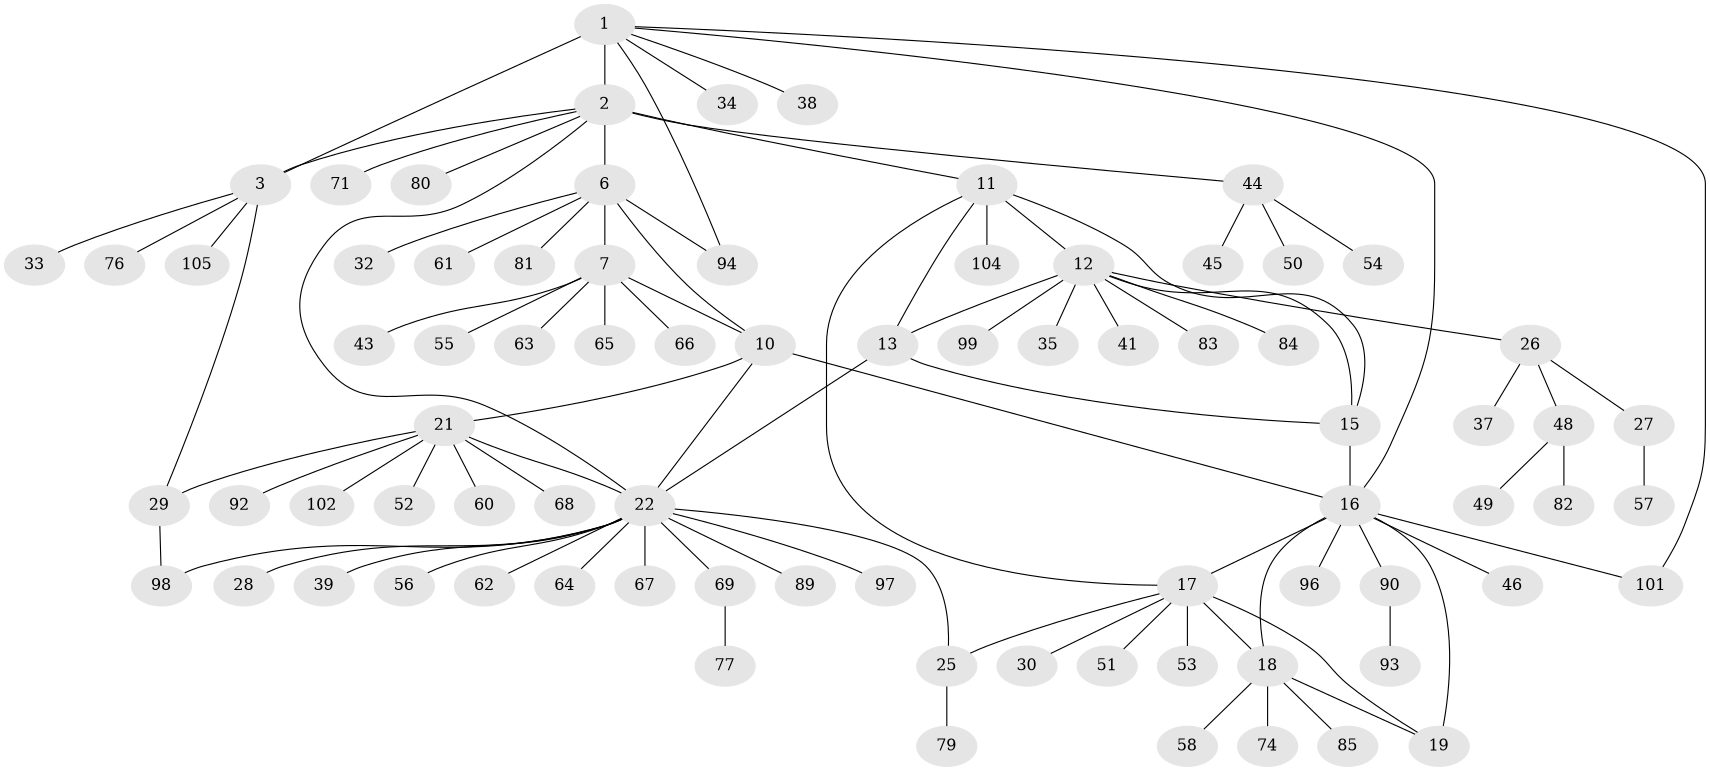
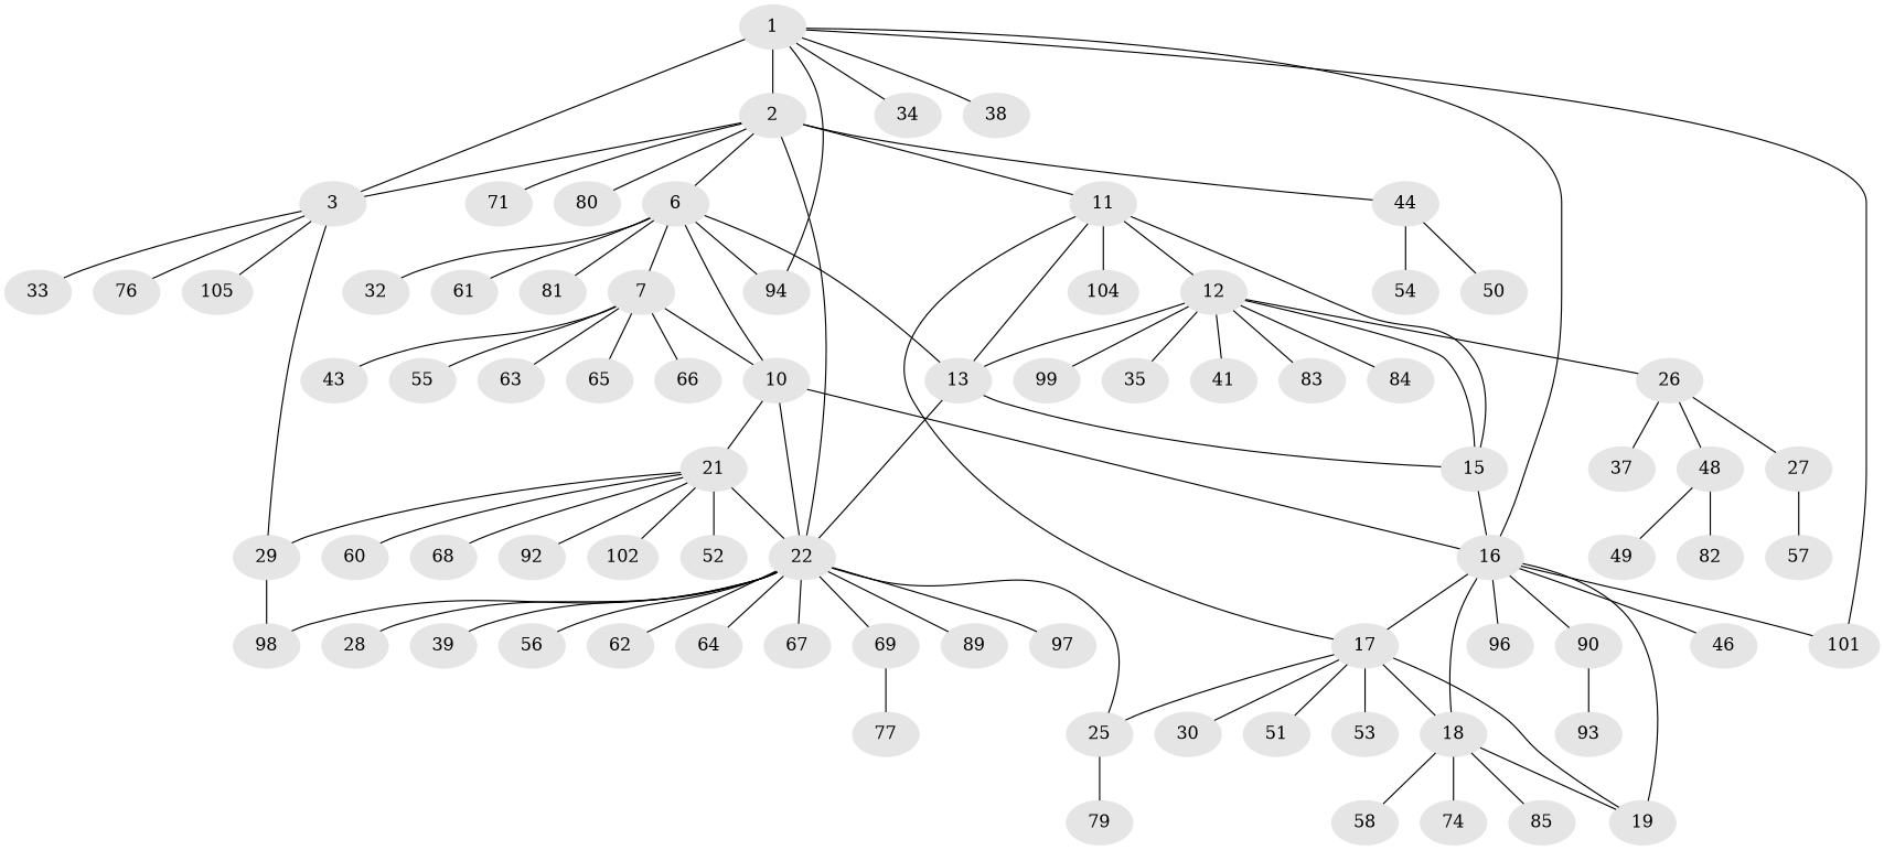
  graph {
    node [color=gray90 style=filled]
    1 [super="+5"]
    2 [super="+4"]
    3 [super="+75"]
    16 [super="+20"]
    34
    38
    n7 [label=94]
    101
    6 [super="+8"]
    11 [super="+47"]
    22 [super="+23"]
    44 [super="+95"]
    71
    80
    29
    33
    76
    105
    17 [super="+73"]
    18 [super="+40"]
    19 [super="+36"]
    46
    90 [super="+103"]
    96
    7 [super="+9"]
    10 [super="+31"]
    13 [super="+42"]
    32 [super="+78"]
    61
    81
    12 [super="+14"]
    15 [super="+86"]
    104
    25 [super="+70"]
    28
    39
    56
    62 [super="+94"]
    64
    67
    69 [super="+87"]
    89
    97
    98
-   45
    50
    54
    43
    55
    63 [super="+72"]
    65
    66
    21 [super="+24"]
    52
    60
    68
    92
    102
    26
    35
    41
    83
    84
    99
    30
    51
    53
    27
    37
    48 [super="+59"]
    58
    74
    85 [super="+88"]
    93
    79
    77
    57 [super="+100"]
    49
    82
    1 -- 2 [weight=4]
    1 -- 3 [weight=2]
    1 -- 16
    1 -- 34
    1 -- 38
    1 -- n7
    1 -- 101
    2 -- 3 [weight=2]
    2 -- 6
    2 -- 11
    2 -- 22
    2 -- 44
    2 -- 71
    2 -- 80
    3 -- 29
    3 -- 33
    3 -- 76
    3 -- 105
    16 -- 101
    16 -- 17 [weight=2]
    16 -- 18 [weight=2]
    16 -- 19 [weight=2]
    16 -- 46
    16 -- 90
    16 -- 96
    6 -- n7
    6 -- 7 [weight=4]
    6 -- 10 [weight=2]
+   6 -- 13
    6 -- 32
    6 -- 61
    6 -- 81
    11 -- 17
    11 -- 13
    11 -- 12 [weight=2]
    11 -- 15
    11 -- 104
    22 -- 25 [weight=2]
    22 -- 28
    22 -- 39
    22 -- 56
    22 -- 62
    22 -- 64
    22 -- 67
    22 -- 69
    22 -- 89
    22 -- 97
    22 -- 98
-   44 -- 45
    44 -- 50
    44 -- 54
    29 -- 98
    17 -- 18
    17 -- 19
    17 -- 25
    17 -- 30
    17 -- 51
    17 -- 53
    18 -- 19
    18 -- 58
    18 -- 74
    18 -- 85
    90 -- 93
    7 -- 10 [weight=2]
    7 -- 43
    7 -- 55
    7 -- 63
    7 -- 65
    7 -- 66
    10 -- 16
    10 -- 22
    10 -- 21
    13 -- 22
    13 -- 15
    12 -- 13 [weight=2]
    12 -- 15 [weight=2]
    12 -- 26
    12 -- 35
    12 -- 41
    12 -- 83
    12 -- 84
    12 -- 99
    15 -- 16 [weight=2]
    25 -- 79
    69 -- 77
    21 -- 22 [weight=4]
    21 -- 29
    21 -- 52
    21 -- 60
    21 -- 68
    21 -- 92
    21 -- 102
    26 -- 27
    26 -- 37
    26 -- 48
    27 -- 57
    48 -- 49
    48 -- 82
  }
